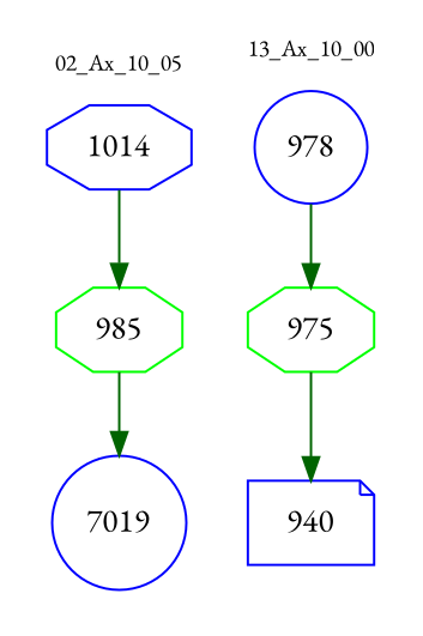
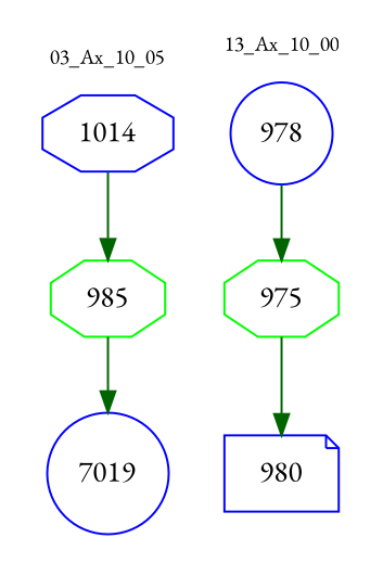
  digraph {
    fontname="EB Garamond"
    node [color=blue fontname="EB Garamond" shape=octagon]
    edge [color=darkgreen fontname="EB Garamond"]
    n1 [label=1014]
    n2 [color=green label=985]
    n3 [label=7019 shape=circle]
    n4 [label=978 shape=circle]
    n5 [color=green label=975]
-   n6 [label=940 shape=note]
+   n6 [label=980 shape=note]
    subgraph cluster_1 {
      color=white
      fontsize=10
-     label="02_Ax_10_05"
+     label="03_Ax_10_05"
      n1
      n2
      n3
    }
    subgraph cluster_2 {
      color=white
      fontsize=10
      label="13_Ax_10_00"
      n4
      n5
      n6
    }
    n1 -> n2
    n2 -> n3
    n4 -> n5
    n5 -> n6
  }
